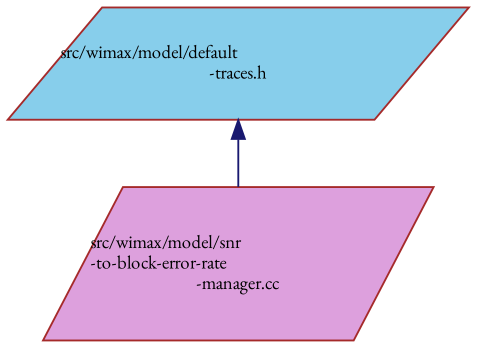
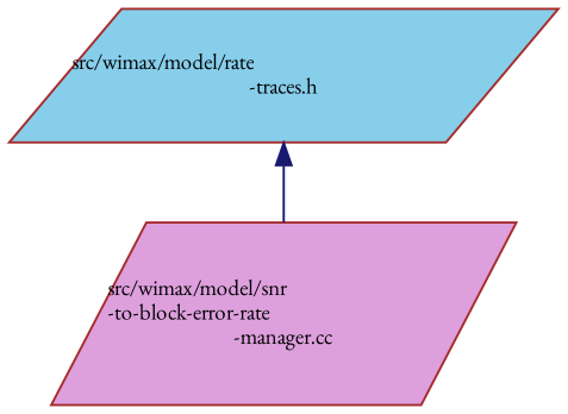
  digraph {
    fontname="EB Garamond"
    node [color=brown fontname="EB Garamond" fontsize=10 shape=parallelogram style=filled]
-   n1 [fillcolor=skyblue fontcolor=black height=0.2 label="src/wimax/model/default\l-traces.h" width=0.4]
+   n1 [fillcolor=skyblue fontcolor=black height=0.2 label="src/wimax/model/rate\l-traces.h" width=0.4]
    n2 [fillcolor=plum height=0.2 label="src/wimax/model/snr\l-to-block-error-rate\l-manager.cc" width=0.4]
    n1 -> n2 [color=midnightblue dir=back fontname="EB Garamond" fontsize=10 labelfontname=Helvetica labelfontsize=10 style=solid]
  }
